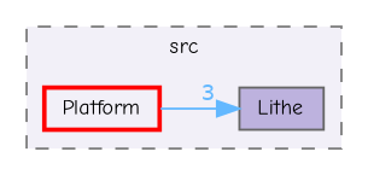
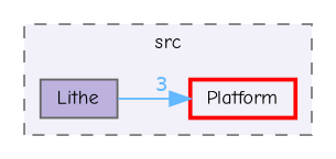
  digraph {
    compound=true
    rankdir=LR
    fontname="Comic Neue"
    node [fontname="Comic Neue" fontsize=10 shape=box]
    n1 [color=gray40 fillcolor="#bdb2de" height=0.2 label=Lithe style=filled width=0.4]
    n2 [color=red fillcolor="#f2f0f8" height=0.2 label=Platform style="filled,bold" width=0.4]
    subgraph cluster_1 {
      bgcolor="#f2f0f8"
      fontsize=10
      label=src
      pencolor=grey50
      style="filled,dashed"
      n1
      n2
    }
-   n2 -> n1 [color=steelblue1 fontcolor=steelblue1 fontname="Comic Neue" fontsize=10 headlabel=3 labeldistance=1.5 labelfontname=Helvetica labelfontsize=10]
+   n1 -> n2 [color=steelblue1 fontcolor=steelblue1 fontname="Comic Neue" fontsize=10 headlabel=3 labeldistance=1.5 labelfontname=Helvetica labelfontsize=10]
  }
